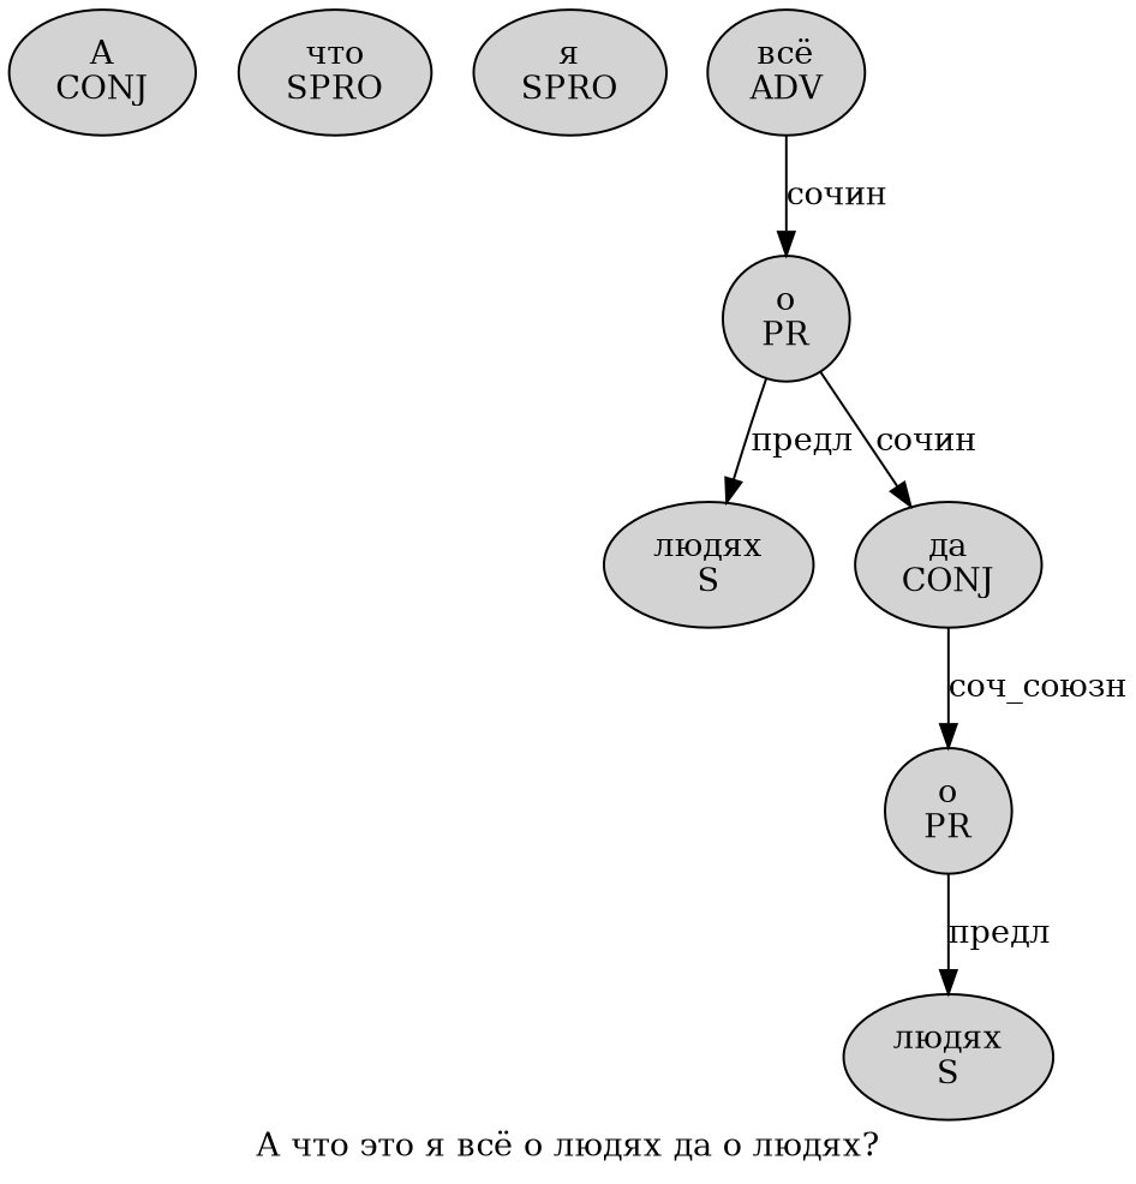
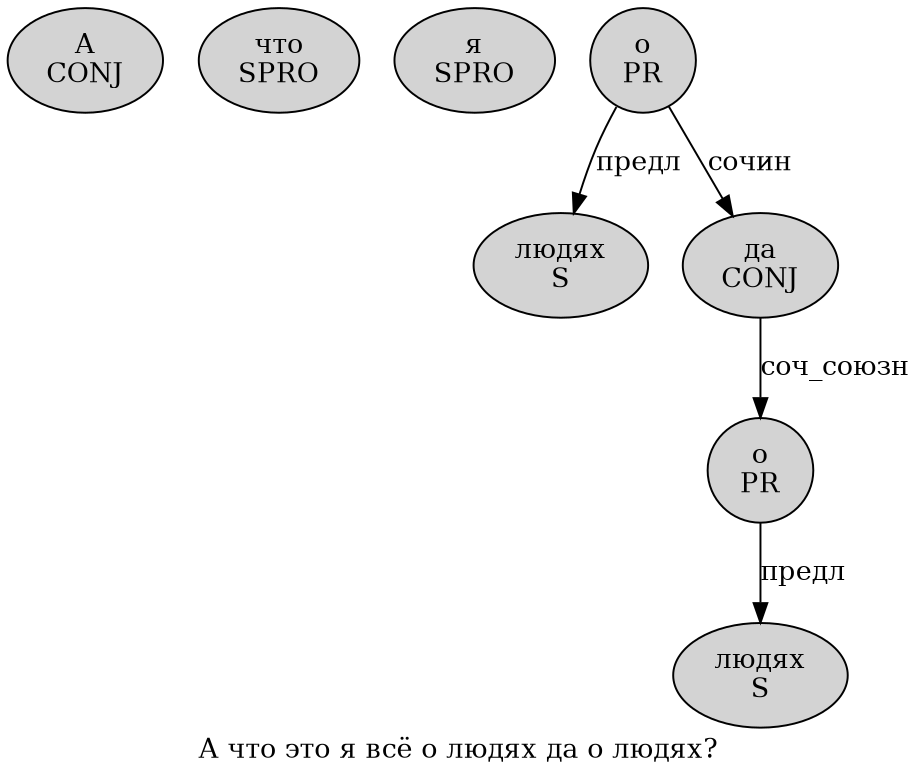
  digraph {
    label="А что это я всё о людях да о людях?"
    node [fillcolor=lightgray penwidth=1 shape=ellipse style=filled]
    n1 [label="А\nCONJ"]
    n2 [label="что\nSPRO"]
    n3 [label="я\nSPRO"]
-   n4 [label="всё\nADV"]
    n5 [label="о\nPR"]
    n6 [label="людях\nS"]
    n7 [label="да\nCONJ"]
    n8 [label="о\nPR"]
    n9 [label="людях\nS"]
-   n4 -> n5 [label="сочин"]
    n5 -> n6 [label="предл"]
    n5 -> n7 [label="сочин"]
    n7 -> n8 [label="соч_союзн"]
    n8 -> n9 [label="предл"]
  }
